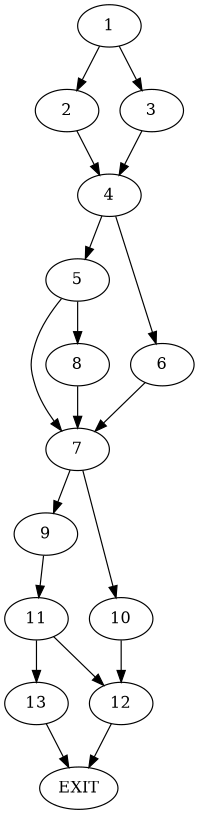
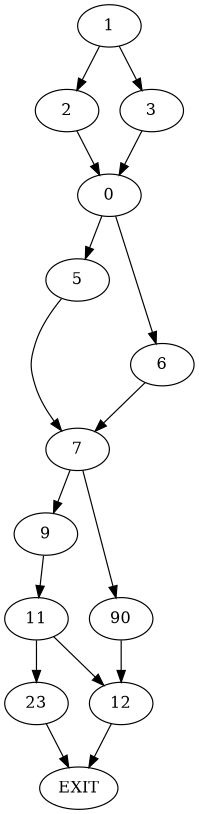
  digraph {
    1
    2
    3
    n4 [label=EXIT]
-   4
+   4 [label=0]
    5
    6
    7
-   8
    9
-   10
+   10 [label=90]
    11
    12
-   13
+   13 [label=23]
    1 -> 2
    1 -> 3
    2 -> 4
    3 -> 4
    4 -> 5
    4 -> 6
    5 -> 7
-   5 -> 8
    6 -> 7
    7 -> 9
    7 -> 10
-   8 -> 7
    9 -> 11
    10 -> 12
    11 -> 12
    11 -> 13
    12 -> n4
    13 -> n4
  }
